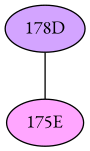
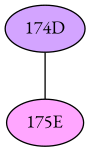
  graph {
    fontname="EB Garamond"
    node [style=radial fontname="EB Garamond"]
-   "174D" [fillcolor="#D3A4FF" label="178D"]
+   "174D" [fillcolor="#D3A4FF"]
    "175E" [fillcolor="#FFA6FF"]
    "174D" -- "175E" [penwidth=1 fontname="EB Garamond"]
  }
